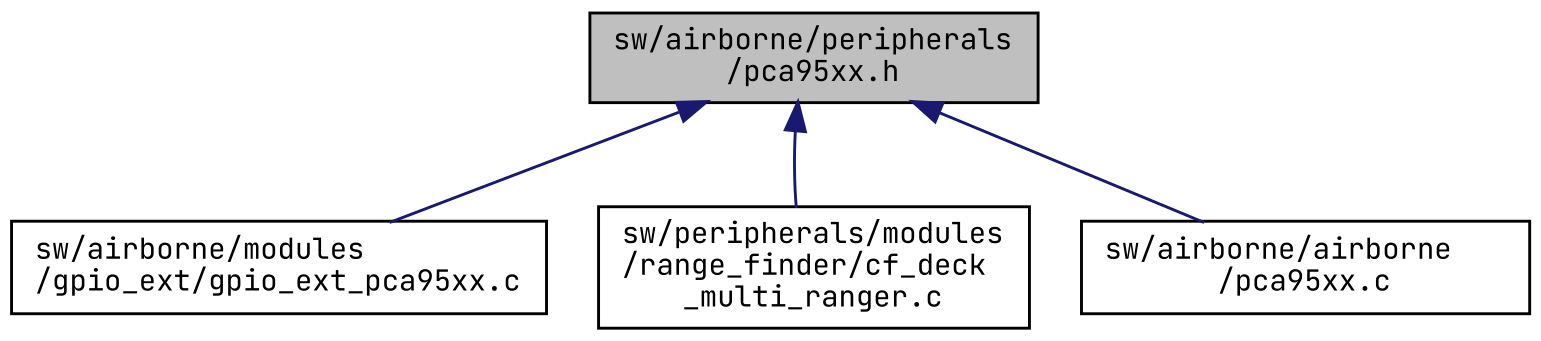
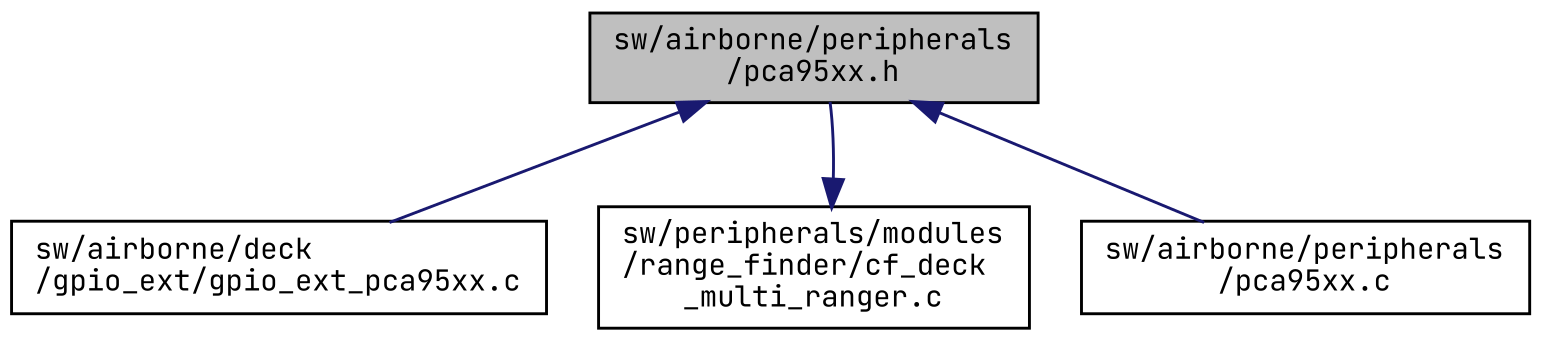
  digraph {
    fontname="JetBrains Mono"
    node [color=black fillcolor=white fontname="JetBrains Mono" fontsize=10 shape=record style=filled]
    edge [color=midnightblue dir=back fontname="JetBrains Mono" fontsize=10 labelfontname=FreeSans labelfontsize=10 style=solid]
    n1 [fillcolor=grey75 fontcolor=black height=0.2 label="sw/airborne/peripherals\l/pca95xx.h" width=0.4]
-   n2 [height=0.2 label="sw/airborne/modules\l/gpio_ext/gpio_ext_pca95xx.c" width=0.4]
+   n2 [height=0.2 label="sw/airborne/deck\l/gpio_ext/gpio_ext_pca95xx.c" width=0.4]
    n3 [height=0.2 label="sw/peripherals/modules\l/range_finder/cf_deck\l_multi_ranger.c" width=0.4]
-   n4 [height=0.2 label="sw/airborne/airborne\l/pca95xx.c" width=0.4]
+   n4 [height=0.2 label="sw/airborne/peripherals\l/pca95xx.c" width=0.4]
    n1 -> n2
-   n1 -> n3
+   n3 -> n1
    n1 -> n4
  }
